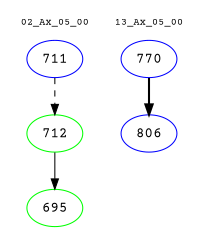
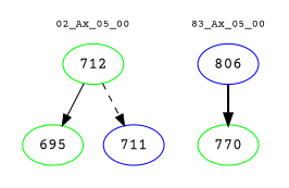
  digraph {
    fontname="Courier Prime"
    node [color=green fontname="Courier Prime"]
    edge [color=black fontname="Courier Prime"]
    n1 [label=712]
    n2 [label=695]
    n3 [color=blue label=711]
-   n4 [color=blue label=770]
+   n4 [label=770]
    n5 [color=blue label=806]
    subgraph cluster_1 {
      color=white
      fontsize=10
      label="02_Ax_05_00"
      n1
      n2
      n3
    }
    subgraph cluster_2 {
      color=white
      fontsize=10
-     label="13_Ax_05_00"
+     label="83_Ax_05_00"
      n4
      n5
    }
    n1 -> n2 [style=solid]
-   n3 -> n1 [style=dashed]
-   n4 -> n5 [style=bold]
+   n1 -> n3 [style=dashed]
+   n5 -> n4 [style=bold]
  }
